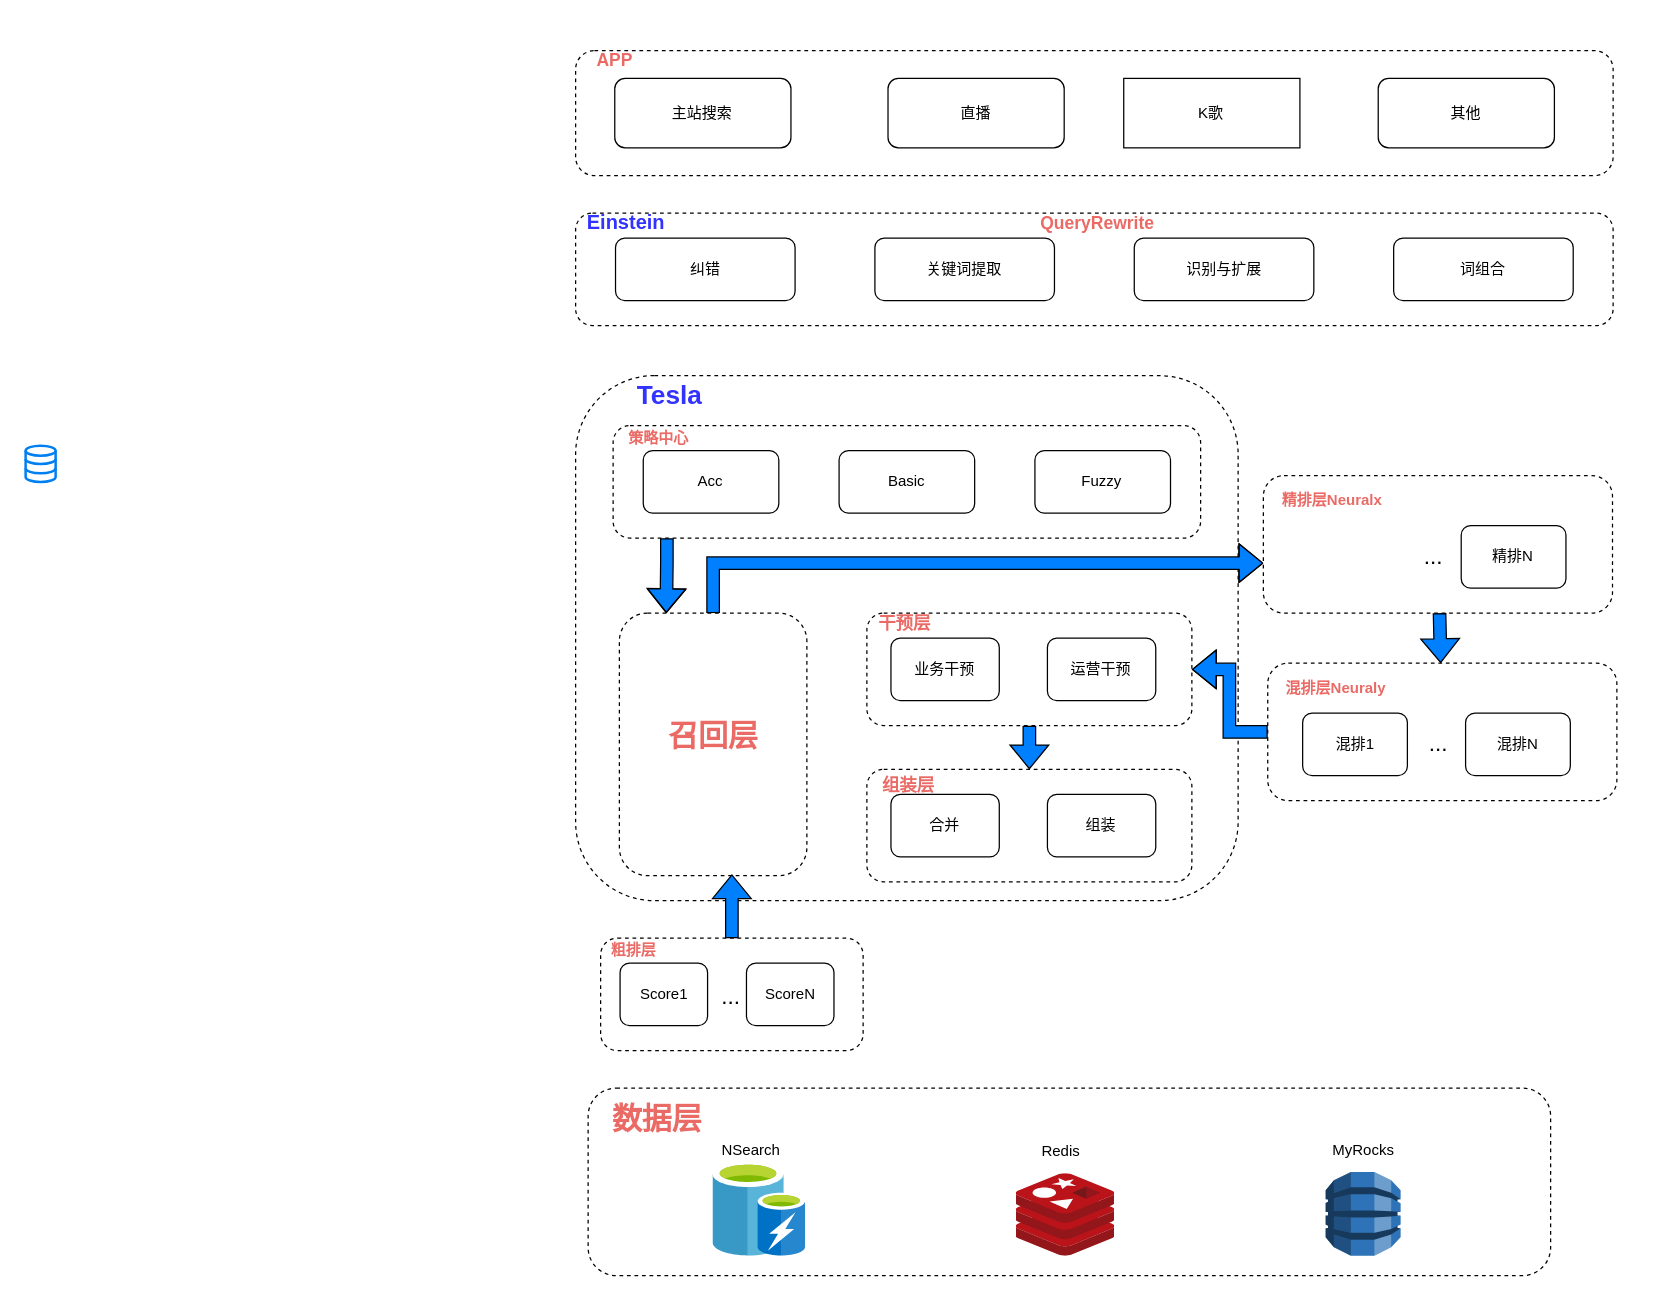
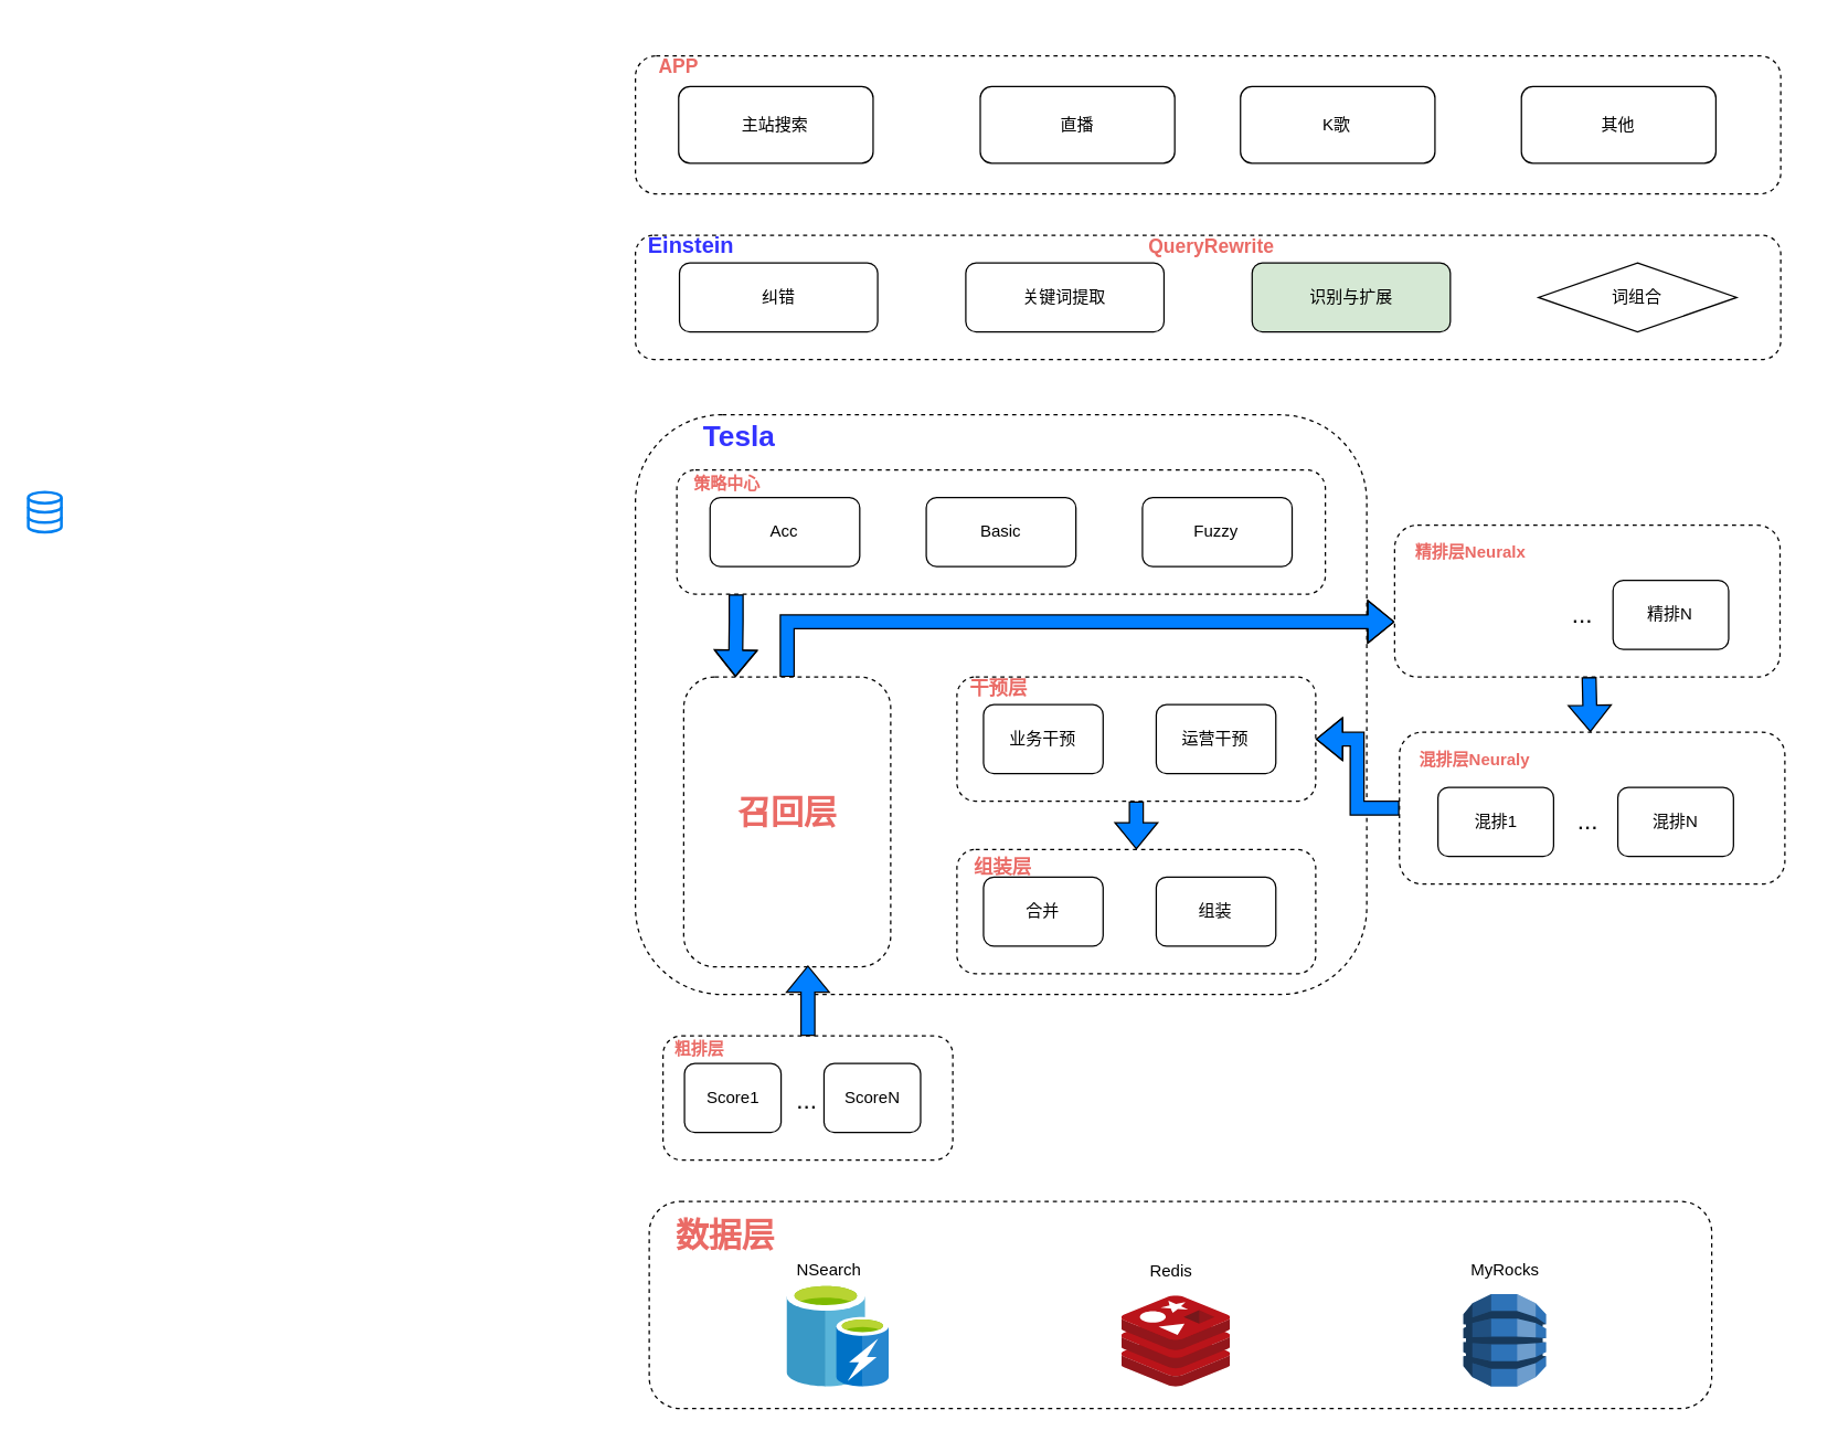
  <mxCell id="0" />
  <mxCell id="1" parent="0" />
  <mxCell id="2" value="" style="group" vertex="1" connectable="0" parent="1"><mxGeometry x="470" y="880" width="840" height="150" as="geometry" /></mxCell>
  <mxCell id="3" value="" style="rounded=1;whiteSpace=wrap;html=1;dashed=1;" vertex="1" parent="2"><mxGeometry y="-10" width="770" height="150" as="geometry" /></mxCell>
  <mxCell id="4" value="&lt;h1&gt;&lt;font color=&quot;#ea6b66&quot;&gt;数据层&lt;/font&gt;&lt;/h1&gt;" style="text;html=1;resizable=0;autosize=1;align=center;verticalAlign=middle;points=[];fillColor=none;strokeColor=none;rounded=0;dashed=1;" vertex="1" parent="2"><mxGeometry x="9.912" y="-9.807" width="90" height="50" as="geometry" /></mxCell>
  <mxCell id="5" value="NSearch" style="text;html=1;resizable=0;autosize=1;align=center;verticalAlign=middle;points=[];fillColor=none;strokeColor=none;rounded=0;" vertex="1" parent="2"><mxGeometry x="100" y="30" width="60" height="20" as="geometry" /></mxCell>
  <mxCell id="6" value="Redis" style="text;html=1;resizable=0;autosize=1;align=center;verticalAlign=middle;points=[];fillColor=none;strokeColor=none;rounded=0;" vertex="1" parent="2"><mxGeometry x="353" y="31" width="50" height="20" as="geometry" /></mxCell>
  <mxCell id="7" value="MyRocks" style="text;html=1;resizable=0;autosize=1;align=center;verticalAlign=middle;points=[];fillColor=none;strokeColor=none;rounded=0;" vertex="1" parent="2"><mxGeometry x="590" y="30" width="60" height="20" as="geometry" /></mxCell>
  <mxCell id="8" value="" style="aspect=fixed;html=1;points=[];align=center;image;fontSize=12;image=img/lib/mscae/Cache_including_Redis.svg;fillColor=#FFFFFF;" vertex="1" parent="2"><mxGeometry x="100" y="51" width="74" height="74" as="geometry" /></mxCell>
  <mxCell id="9" value="" style="aspect=fixed;html=1;points=[];align=center;image;fontSize=12;image=img/lib/mscae/Cache_Redis_Product.svg;fillColor=#FFFFFF;" vertex="1" parent="2"><mxGeometry x="342.5" y="58.5" width="79" height="66" as="geometry" /></mxCell>
  <mxCell id="10" value="" style="outlineConnect=0;dashed=0;verticalLabelPosition=bottom;verticalAlign=top;align=center;html=1;shape=mxgraph.aws3.dynamo_db;fillColor=#2E73B8;gradientColor=none;" vertex="1" parent="2"><mxGeometry x="590" y="57" width="60" height="67" as="geometry" /></mxCell>
  <mxCell id="11" value="" style="rounded=1;whiteSpace=wrap;html=1;dashed=1;fillColor=#FFFFFF;" vertex="1" parent="1"><mxGeometry x="460" y="300" width="530" height="420" as="geometry" /></mxCell>
  <mxCell id="12" style="shape=flexArrow;rounded=0;orthogonalLoop=1;jettySize=auto;html=1;exitX=0.5;exitY=0;exitDx=0;exitDy=0;fillColor=#007FFF;edgeStyle=orthogonalEdgeStyle;" edge="1" parent="1" source="13" target="49"><mxGeometry relative="1" as="geometry"><mxPoint x="570" y="431" as="targetPoint" /><Array as="points"><mxPoint x="570" y="450" /></Array></mxGeometry></mxCell>
  <mxCell id="13" value="&lt;span style=&quot;color: rgba(0 , 0 , 0 , 0) ; font-family: monospace ; font-size: 0px ; white-space: nowrap&quot;&gt;%3CmxGraphModel%3E%3Croot%3E%3CmxCell%20id%3D%220%22%2F%3E%3CmxCell%20id%3D%221%22%20parent%3D%220%22%2F%3E%3CmxCell%20id%3D%222%22%20value%3D%22%26lt%3Bh1%26gt%3B%26lt%3Bfont%20color%3D%26quot%3B%23ea6b66%26quot%3B%26gt%3B%E6%95%B0%E6%8D%AE%E5%B1%82%26lt%3B%2Ffont%26gt%3B%26lt%3B%2Fh1%26gt%3B%22%20style%3D%22text%3Bhtml%3D1%3Bresizable%3D0%3Bautosize%3D1%3Balign%3Dcenter%3BverticalAlign%3Dmiddle%3Bpoints%3D%5B%5D%3BfillColor%3Dnone%3BstrokeColor%3Dnone%3Brounded%3D0%3Bdashed%3D1%3B%22%20vertex%3D%221%22%20parent%3D%221%22%3E%3CmxGeometry%20x%3D%2269.912%22%20y%3D%22840.193%22%20width%3D%2290%22%20height%3D%2250%22%20as%3D%22geometry%22%2F%3E%3C%2FmxCell%3E%3C%2Froot%3E%3C%2FmxGraphModel%3E&lt;/span&gt;" style="rounded=1;whiteSpace=wrap;html=1;dashed=1;" vertex="1" parent="1"><mxGeometry x="495" y="490" width="150" height="210" as="geometry" /></mxCell>
  <mxCell id="14" value="" style="group" vertex="1" connectable="0" parent="1"><mxGeometry x="490" y="340" width="470" height="90" as="geometry" /></mxCell>
  <mxCell id="15" value="" style="rounded=1;whiteSpace=wrap;html=1;dashed=1;" vertex="1" parent="14"><mxGeometry width="470" height="90" as="geometry" /></mxCell>
  <mxCell id="16" value="Acc" style="rounded=1;whiteSpace=wrap;html=1;" vertex="1" parent="14"><mxGeometry x="24.103" y="20" width="108.462" height="50" as="geometry" /></mxCell>
  <mxCell id="17" value="Basic" style="rounded=1;whiteSpace=wrap;html=1;" vertex="1" parent="14"><mxGeometry x="180.769" y="20" width="108.462" height="50" as="geometry" /></mxCell>
  <mxCell id="18" value="Fuzzy" style="rounded=1;whiteSpace=wrap;html=1;" vertex="1" parent="14"><mxGeometry x="337.436" y="20" width="108.462" height="50" as="geometry" /></mxCell>
  <mxCell id="19" value="&lt;font color=&quot;#ea6b66&quot;&gt;&lt;b&gt;策略中心&lt;/b&gt;&lt;/font&gt;" style="text;html=1;resizable=0;autosize=1;align=center;verticalAlign=middle;points=[];fillColor=none;strokeColor=none;rounded=0;dashed=1;" vertex="1" parent="14"><mxGeometry x="6.026" width="60" height="20" as="geometry" /></mxCell>
  <mxCell id="20" value="" style="group" vertex="1" connectable="0" parent="1"><mxGeometry x="480" y="750" width="210" height="90" as="geometry" /></mxCell>
  <mxCell id="21" value="Score1" style="rounded=1;whiteSpace=wrap;html=1;" vertex="1" parent="20"><mxGeometry x="7.778" y="10" width="70" height="50" as="geometry" /></mxCell>
  <mxCell id="22" value="ScoreN" style="rounded=1;whiteSpace=wrap;html=1;" vertex="1" parent="20"><mxGeometry x="108.889" y="10" width="70" height="50" as="geometry" /></mxCell>
  <mxCell id="23" value="" style="rounded=1;whiteSpace=wrap;html=1;dashed=1;" vertex="1" parent="20"><mxGeometry width="210" height="90" as="geometry" /></mxCell>
  <mxCell id="24" value="Score1" style="rounded=1;whiteSpace=wrap;html=1;" vertex="1" parent="20"><mxGeometry x="15.556" y="20" width="70" height="50" as="geometry" /></mxCell>
  <mxCell id="25" value="ScoreN" style="rounded=1;whiteSpace=wrap;html=1;" vertex="1" parent="20"><mxGeometry x="116.667" y="20" width="70" height="50" as="geometry" /></mxCell>
  <mxCell id="26" value="&lt;font style=&quot;font-size: 18px&quot;&gt;...&lt;/font&gt;" style="text;html=1;resizable=0;autosize=1;align=center;verticalAlign=middle;points=[];fillColor=none;strokeColor=none;rounded=0;dashed=1;" vertex="1" parent="20"><mxGeometry x="89.444" y="36.5" width="30" height="20" as="geometry" /></mxCell>
  <mxCell id="27" value="&lt;b&gt;&lt;font color=&quot;#ea6b66&quot;&gt;粗排层&lt;/font&gt;&lt;/b&gt;" style="text;html=1;resizable=0;autosize=1;align=center;verticalAlign=middle;points=[];fillColor=none;strokeColor=none;rounded=0;dashed=1;" vertex="1" parent="20"><mxGeometry x="0.5" width="50" height="20" as="geometry" /></mxCell>
  <mxCell id="28" value="" style="group" vertex="1" connectable="0" parent="1"><mxGeometry x="1023" y="540" width="270" height="110" as="geometry" /></mxCell>
  <mxCell id="29" value="" style="rounded=1;whiteSpace=wrap;html=1;dashed=1;" vertex="1" parent="28"><mxGeometry x="-9.31" y="-10" width="279.31" height="110" as="geometry" /></mxCell>
  <mxCell id="30" value="混排1" style="rounded=1;whiteSpace=wrap;html=1;" vertex="1" parent="28"><mxGeometry x="18.621" y="30" width="83.793" height="50" as="geometry" /></mxCell>
  <mxCell id="31" value="混排N" style="rounded=1;whiteSpace=wrap;html=1;" vertex="1" parent="28"><mxGeometry x="148.966" y="30" width="83.793" height="50" as="geometry" /></mxCell>
  <mxCell id="32" value="&lt;font style=&quot;font-size: 18px&quot;&gt;...&lt;/font&gt;" style="text;html=1;resizable=0;autosize=1;align=center;verticalAlign=middle;points=[];fillColor=none;strokeColor=none;rounded=0;dashed=1;" vertex="1" parent="28"><mxGeometry x="111.724" y="44.5" width="30" height="20" as="geometry" /></mxCell>
  <mxCell id="33" value="&lt;font color=&quot;#ea6b66&quot;&gt;&lt;b&gt;混排层Neuraly&lt;/b&gt;&lt;/font&gt;" style="text;html=1;resizable=0;autosize=1;align=center;verticalAlign=middle;points=[];fillColor=none;strokeColor=none;rounded=0;dashed=1;" vertex="1" parent="28"><mxGeometry x="-5" width="100" height="20" as="geometry" /></mxCell>
  <mxCell id="34" value="" style="group" vertex="1" connectable="0" parent="1"><mxGeometry x="693" y="490" width="260" height="215" as="geometry" /></mxCell>
  <mxCell id="35" value="" style="group" vertex="1" connectable="0" parent="34"><mxGeometry width="260" height="90" as="geometry" /></mxCell>
  <mxCell id="36" value="" style="group" vertex="1" connectable="0" parent="35"><mxGeometry width="260" height="90" as="geometry" /></mxCell>
  <mxCell id="37" value="" style="rounded=1;whiteSpace=wrap;html=1;dashed=1;" vertex="1" parent="36"><mxGeometry width="260" height="90" as="geometry" /></mxCell>
  <mxCell id="38" value="业务干预" style="rounded=1;whiteSpace=wrap;html=1;" vertex="1" parent="36"><mxGeometry x="19.259" y="20" width="86.667" height="50" as="geometry" /></mxCell>
  <mxCell id="39" value="运营干预" style="rounded=1;whiteSpace=wrap;html=1;" vertex="1" parent="36"><mxGeometry x="144.444" y="20" width="86.667" height="50" as="geometry" /></mxCell>
  <mxCell id="40" value="&lt;h1&gt;&lt;font color=&quot;#ea6b66&quot; style=&quot;font-size: 14px&quot;&gt;干预层&lt;/font&gt;&lt;/h1&gt;" style="text;html=1;resizable=0;autosize=1;align=center;verticalAlign=middle;points=[];fillColor=none;strokeColor=none;rounded=0;dashed=1;" vertex="1" parent="36"><mxGeometry x="-0.088" y="-19.807" width="60" height="50" as="geometry" /></mxCell>
  <mxCell id="41" value="" style="group" vertex="1" connectable="0" parent="34"><mxGeometry y="125" width="260" height="90" as="geometry" /></mxCell>
  <mxCell id="42" value="" style="rounded=1;whiteSpace=wrap;html=1;dashed=1;" vertex="1" parent="41"><mxGeometry width="260.0" height="90.0" as="geometry" /></mxCell>
  <mxCell id="43" value="合并" style="rounded=1;whiteSpace=wrap;html=1;" vertex="1" parent="41"><mxGeometry x="19.259" y="20.0" width="86.667" height="50.0" as="geometry" /></mxCell>
  <mxCell id="44" value="组装" style="rounded=1;whiteSpace=wrap;html=1;" vertex="1" parent="41"><mxGeometry x="144.444" y="20.0" width="86.667" height="50.0" as="geometry" /></mxCell>
  <mxCell id="45" value="&lt;h1&gt;&lt;font color=&quot;#ea6b66&quot;&gt;&lt;span style=&quot;font-size: 14px&quot;&gt;组装层&lt;/span&gt;&lt;/font&gt;&lt;/h1&gt;" style="text;html=1;resizable=0;autosize=1;align=center;verticalAlign=middle;points=[];fillColor=none;strokeColor=none;rounded=0;dashed=1;" vertex="1" parent="41"><mxGeometry x="3.412" y="-14.807" width="60" height="50" as="geometry" /></mxCell>
  <mxCell id="46" value="" style="edgeStyle=none;shape=flexArrow;rounded=0;orthogonalLoop=1;jettySize=auto;html=1;fillColor=#007FFF;" edge="1" parent="34" source="37" target="42"><mxGeometry relative="1" as="geometry" /></mxCell>
  <mxCell id="47" value="" style="html=1;verticalLabelPosition=bottom;align=center;labelBackgroundColor=#ffffff;verticalAlign=top;strokeWidth=2;strokeColor=#0080F0;shadow=0;dashed=0;shape=mxgraph.ios7.icons.data;fillColor=#FFFFFF;" vertex="1" parent="1"><mxGeometry x="20" y="356" width="24" height="29.1" as="geometry" /></mxCell>
  <mxCell id="48" value="" style="group" vertex="1" connectable="0" parent="1"><mxGeometry x="1019.5" y="390" width="270" height="110" as="geometry" /></mxCell>
  <mxCell id="49" value="" style="rounded=1;whiteSpace=wrap;html=1;dashed=1;" vertex="1" parent="48"><mxGeometry x="-9.31" y="-10" width="279.31" height="110" as="geometry" /></mxCell>
  <mxCell id="50" value="精排N" style="rounded=1;whiteSpace=wrap;html=1;" vertex="1" parent="48"><mxGeometry x="148.966" y="30" width="83.793" height="50" as="geometry" /></mxCell>
  <mxCell id="51" value="&lt;font style=&quot;font-size: 18px&quot;&gt;...&lt;/font&gt;" style="text;html=1;resizable=0;autosize=1;align=center;verticalAlign=middle;points=[];fillColor=none;strokeColor=none;rounded=0;dashed=1;" vertex="1" parent="48"><mxGeometry x="111.724" y="44.5" width="30" height="20" as="geometry" /></mxCell>
  <mxCell id="52" value="&lt;font color=&quot;#ea6b66&quot;&gt;&lt;b&gt;精排层Neuralx&lt;/b&gt;&lt;/font&gt;" style="text;html=1;resizable=0;autosize=1;align=center;verticalAlign=middle;points=[];fillColor=none;strokeColor=none;rounded=0;dashed=1;" vertex="1" parent="48"><mxGeometry x="-5" width="100" height="20" as="geometry" /></mxCell>
  <mxCell id="53" value="" style="group" vertex="1" connectable="0" parent="1"><mxGeometry x="460" y="40" width="830" height="100" as="geometry" /></mxCell>
  <mxCell id="54" value="" style="rounded=1;whiteSpace=wrap;html=1;dashed=1;" vertex="1" parent="53"><mxGeometry width="830" height="100" as="geometry" /></mxCell>
  <mxCell id="55" value="主站搜索" style="rounded=1;whiteSpace=wrap;html=1;" vertex="1" parent="53"><mxGeometry x="31.321" y="22.222" width="140.943" height="55.556" as="geometry" /></mxCell>
  <mxCell id="56" value="直播" style="rounded=1;whiteSpace=wrap;html=1;" vertex="1" parent="53"><mxGeometry x="249.906" y="22.222" width="140.943" height="55.556" as="geometry" /></mxCell>
- <mxCell id="57" value="K歌" style="whiteSpace=wrap;html=1;rounded=0;" vertex="1" parent="53"><mxGeometry x="438.491" y="22.222" width="140.943" height="55.556" as="geometry" /></mxCell>
+ <mxCell id="57" value="K歌" style="rounded=1;whiteSpace=wrap;html=1;" vertex="1" parent="53"><mxGeometry x="438.491" y="22.222" width="140.943" height="55.556" as="geometry" /></mxCell>
  <mxCell id="58" value="其他" style="rounded=1;whiteSpace=wrap;html=1;" vertex="1" parent="53"><mxGeometry x="642.075" y="22.222" width="140.943" height="55.556" as="geometry" /></mxCell>
  <mxCell id="59" value="&lt;h1&gt;&lt;font color=&quot;#ea6b66&quot; style=&quot;font-size: 14px&quot;&gt;APP&lt;/font&gt;&lt;/h1&gt;" style="text;html=1;resizable=0;autosize=1;align=center;verticalAlign=middle;points=[];fillColor=none;strokeColor=none;rounded=0;dashed=1;" vertex="1" parent="53"><mxGeometry x="11.412" y="-19.807" width="40" height="50" as="geometry" /></mxCell>
  <mxCell id="60" value="" style="group" vertex="1" connectable="0" parent="1"><mxGeometry x="460" y="170" width="830" height="90" as="geometry" /></mxCell>
  <mxCell id="61" value="" style="rounded=1;whiteSpace=wrap;html=1;dashed=1;" vertex="1" parent="60"><mxGeometry width="830" height="90" as="geometry" /></mxCell>
  <mxCell id="62" value="纠错" style="rounded=1;whiteSpace=wrap;html=1;" vertex="1" parent="60"><mxGeometry x="31.923" y="20" width="143.654" height="50" as="geometry" /></mxCell>
  <mxCell id="63" value="关键词提取" style="rounded=1;whiteSpace=wrap;html=1;" vertex="1" parent="60"><mxGeometry x="239.423" y="20" width="143.654" height="50" as="geometry" /></mxCell>
- <mxCell id="64" value="识别与扩展" style="rounded=1;whiteSpace=wrap;html=1;" vertex="1" parent="60"><mxGeometry x="446.923" y="20" width="143.654" height="50" as="geometry" /></mxCell>
- <mxCell id="65" value="词组合" style="rounded=1;whiteSpace=wrap;html=1;" vertex="1" parent="60"><mxGeometry x="654.423" y="20" width="143.654" height="50" as="geometry" /></mxCell>
+ <mxCell id="64" value="识别与扩展" style="rounded=1;whiteSpace=wrap;html=1;fillColor=#d5e8d4;" vertex="1" parent="60"><mxGeometry x="446.923" y="20" width="143.654" height="50" as="geometry" /></mxCell>
+ <mxCell id="65" value="词组合" style="rhombus;whiteSpace=wrap;html=1;" vertex="1" parent="60"><mxGeometry x="654.423" y="20" width="143.654" height="50" as="geometry" /></mxCell>
  <mxCell id="66" value="&lt;h1&gt;&lt;font color=&quot;#ea6b66&quot; style=&quot;font-size: 14px&quot;&gt;QueryRewrite&amp;nbsp; &amp;nbsp;&lt;/font&gt;&lt;/h1&gt;" style="text;html=1;resizable=0;autosize=1;align=center;verticalAlign=middle;points=[];fillColor=none;strokeColor=none;rounded=0;dashed=1;" vertex="1" parent="60"><mxGeometry x="362.912" y="-19.807" width="120" height="50" as="geometry" /></mxCell>
  <mxCell id="67" value="&lt;h1&gt;&lt;font style=&quot;font-size: 16px&quot; color=&quot;#3333ff&quot;&gt;Einstein&lt;/font&gt;&lt;/h1&gt;" style="text;html=1;resizable=0;autosize=1;align=center;verticalAlign=middle;points=[];fillColor=none;strokeColor=none;rounded=0;dashed=1;" vertex="1" parent="60"><mxGeometry x="-0.088" y="-19.807" width="80" height="50" as="geometry" /></mxCell>
  <mxCell id="68" style="edgeStyle=none;shape=flexArrow;rounded=0;orthogonalLoop=1;jettySize=auto;html=1;exitX=0.5;exitY=0;exitDx=0;exitDy=0;entryX=0.6;entryY=0.995;entryDx=0;entryDy=0;entryPerimeter=0;fillColor=#007FFF;" edge="1" parent="1" source="23" target="13"><mxGeometry relative="1" as="geometry" /></mxCell>
  <mxCell id="69" value="" style="edgeStyle=none;shape=flexArrow;rounded=0;orthogonalLoop=1;jettySize=auto;html=1;fillColor=#007FFF;" edge="1" parent="1" source="49" target="29"><mxGeometry relative="1" as="geometry" /></mxCell>
  <mxCell id="70" value="" style="edgeStyle=orthogonalEdgeStyle;shape=flexArrow;rounded=0;orthogonalLoop=1;jettySize=auto;html=1;fillColor=#007FFF;entryX=1;entryY=0.5;entryDx=0;entryDy=0;" edge="1" parent="1" source="29" target="37"><mxGeometry relative="1" as="geometry"><Array as="points"><mxPoint x="983" y="585" /><mxPoint x="983" y="535" /></Array></mxGeometry></mxCell>
  <mxCell id="71" value="" style="edgeStyle=orthogonalEdgeStyle;shape=flexArrow;rounded=0;orthogonalLoop=1;jettySize=auto;html=1;fillColor=#007FFF;entryX=0.25;entryY=0;entryDx=0;entryDy=0;" edge="1" parent="1" source="15" target="13"><mxGeometry relative="1" as="geometry"><Array as="points"><mxPoint x="533" y="450" /><mxPoint x="533" y="450" /></Array></mxGeometry></mxCell>
  <mxCell id="72" value="&lt;h1&gt;&lt;font color=&quot;#ea6b66&quot;&gt;召回层&lt;/font&gt;&lt;/h1&gt;" style="text;html=1;resizable=0;autosize=1;align=center;verticalAlign=middle;points=[];fillColor=none;strokeColor=none;rounded=0;dashed=1;" vertex="1" parent="1"><mxGeometry x="524.912" y="564.193" width="90" height="50" as="geometry" /></mxCell>
  <mxCell id="73" value="&lt;h1&gt;&lt;font style=&quot;font-size: 21px&quot; color=&quot;#3333ff&quot;&gt;Tesla&lt;/font&gt;&lt;/h1&gt;" style="text;html=1;resizable=0;autosize=1;align=center;verticalAlign=middle;points=[];fillColor=none;strokeColor=none;rounded=0;dashed=1;" vertex="1" parent="1"><mxGeometry x="499.912" y="290.193" width="70" height="50" as="geometry" /></mxCell>
